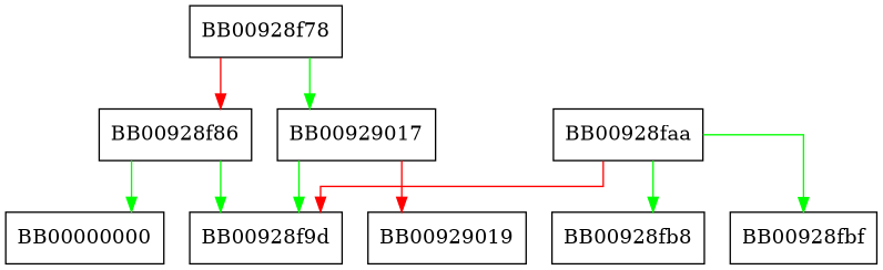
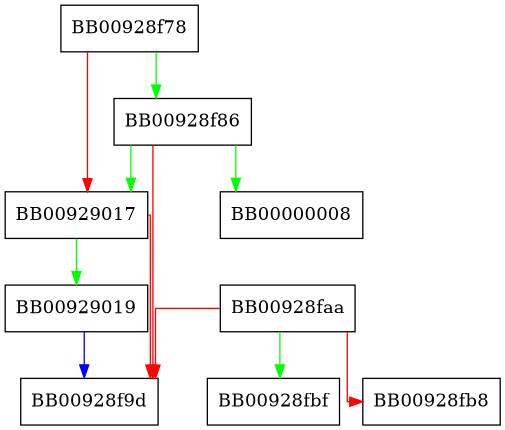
  digraph {
    splines=ortho
    node [shape=box]
    edge [color=green]
    n1 [label=BB00929017]
    BB00928f78
    BB00928f86
    BB00928f9d
    BB00929019
-   BB00000000
+   BB00000000 [label=BB00000008]
    BB00928faa
    BB00928fbf
    BB00928fb8
-   n1 -> BB00928f9d
-   n1 -> BB00929019 [color=red]
-   BB00928f78 -> n1
-   BB00928f78 -> BB00928f86 [color=red]
-   BB00928f86 -> BB00928f9d
+   n1 -> BB00928f9d [color=red]
+   n1 -> BB00929019
+   BB00928f78 -> n1 [color=red]
+   BB00928f78 -> BB00928f86
+   BB00928f86 -> n1
+   BB00928f86 -> BB00928f9d [color=red]
    BB00928f86 -> BB00000000
+   BB00929019 -> BB00928f9d [color=blue]
    BB00928faa -> BB00928f9d [color=red]
    BB00928faa -> BB00928fbf
-   BB00928faa -> BB00928fb8
+   BB00928faa -> BB00928fb8 [color=red]
  }
